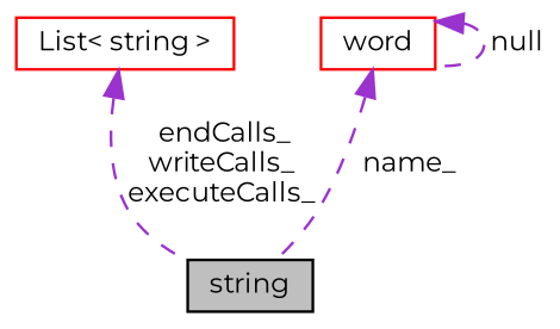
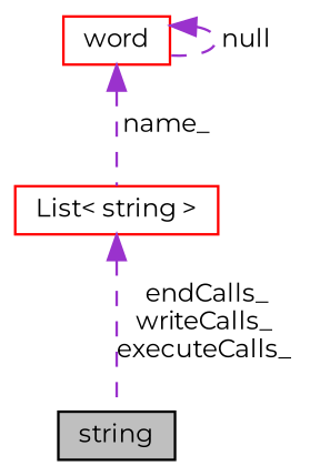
  digraph {
    fontname=Montserrat
    node [color=red fontname=Montserrat fontsize=10 shape=record]
    edge [color=darkorchid3 dir=back fontname=Montserrat fontsize=10 labelfontname=FreeSans labelfontsize=10 style=dashed]
    n1 [color=black fillcolor=grey75 fontcolor=black height=0.2 label=string style=filled width=0.4]
    n2 [height=0.2 label="List\< string \>" width=0.4]
    n3 [height=0.2 label=word width=0.4]
    n2 -> n1 [label=" endCalls_\nwriteCalls_\nexecuteCalls_"]
-   n3 -> n1 [label=" name_"]
+   n3 -> n2 [label=" name_"]
    n3 -> n3 [label=" null"]
  }
